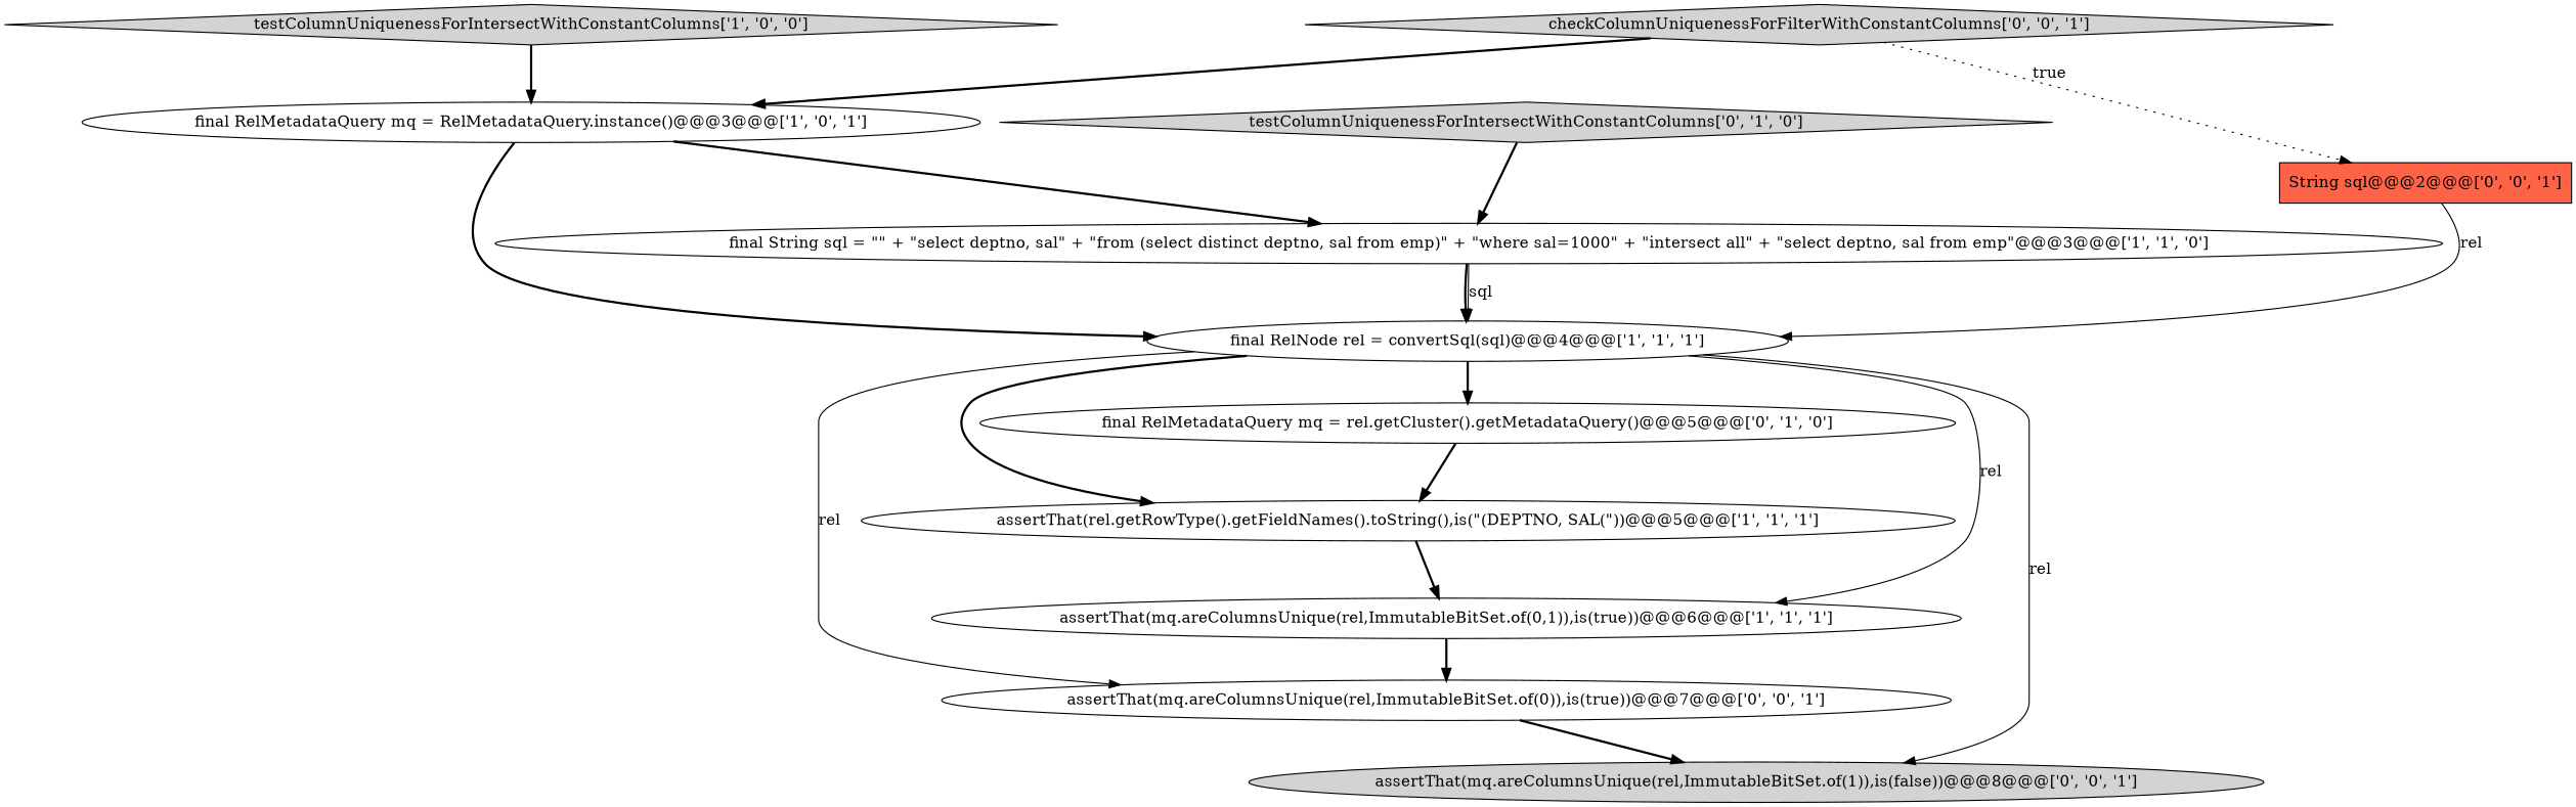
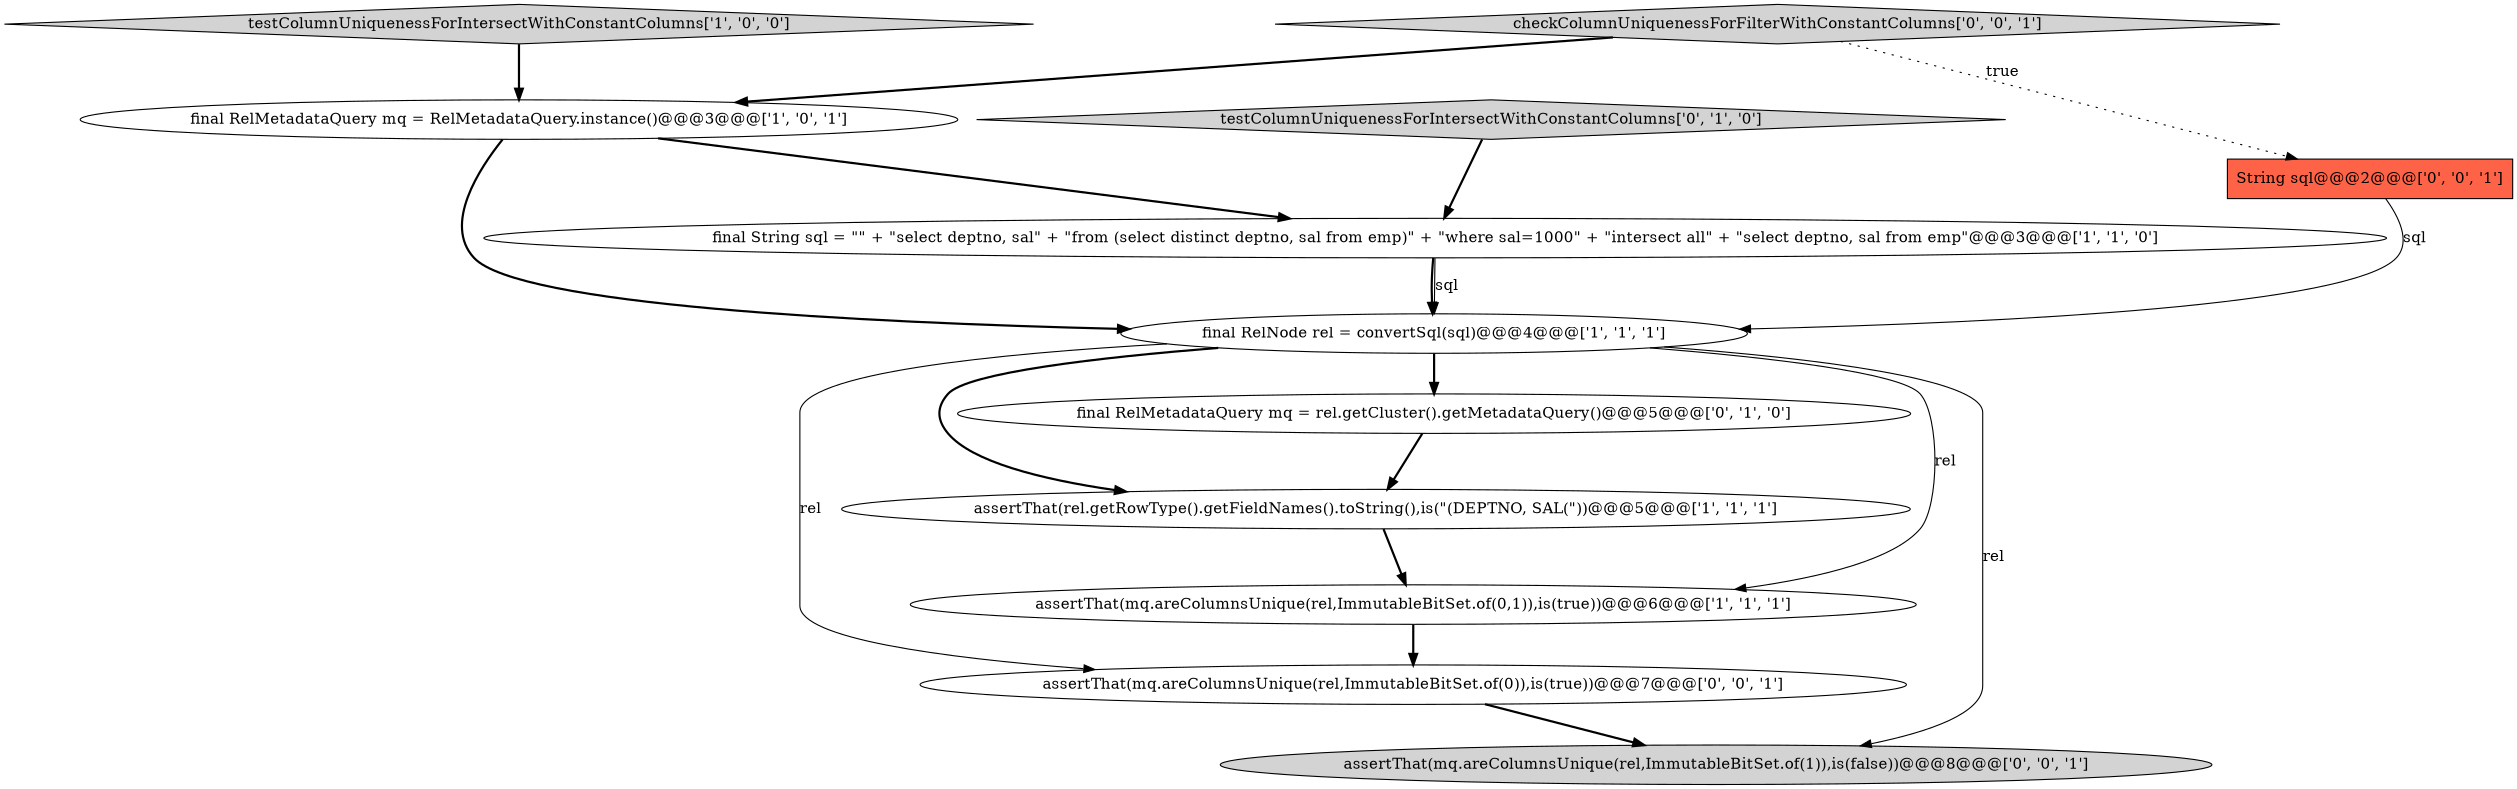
  digraph {
    node [fillcolor=white shape=ellipse style=filled]
    edge [style=bold]
    n1 [label="assertThat(rel.getRowType().getFieldNames().toString(),is(\"(DEPTNO, SAL(\"))@@@5@@@['1', '1', '1']"]
    n2 [label="assertThat(mq.areColumnsUnique(rel,ImmutableBitSet.of(0,1)),is(true))@@@6@@@['1', '1', '1']"]
    n3 [label="final RelMetadataQuery mq = rel.getCluster().getMetadataQuery()@@@5@@@['0', '1', '0']"]
    n4 [label="final String sql = \"\" + \"select deptno, sal\" + \"from (select distinct deptno, sal from emp)\" + \"where sal=1000\" + \"intersect all\" + \"select deptno, sal from emp\"@@@3@@@['1', '1', '0']"]
    n5 [label="final RelNode rel = convertSql(sql)@@@4@@@['1', '1', '1']"]
    n6 [label="assertThat(mq.areColumnsUnique(rel,ImmutableBitSet.of(0)),is(true))@@@7@@@['0', '0', '1']"]
    n7 [fillcolor=lightgray label="assertThat(mq.areColumnsUnique(rel,ImmutableBitSet.of(1)),is(false))@@@8@@@['0', '0', '1']"]
    n8 [fillcolor=lightgray label="checkColumnUniquenessForFilterWithConstantColumns['0', '0', '1']" shape=diamond]
    n9 [fillcolor=tomato label="String sql@@@2@@@['0', '0', '1']" shape=box]
    n10 [label="final RelMetadataQuery mq = RelMetadataQuery.instance()@@@3@@@['1', '0', '1']"]
    n11 [fillcolor=lightgray label="testColumnUniquenessForIntersectWithConstantColumns['1', '0', '0']" shape=diamond]
    n12 [fillcolor=lightgray label="testColumnUniquenessForIntersectWithConstantColumns['0', '1', '0']" shape=diamond]
    n1 -> n2
    n2 -> n6
    n3 -> n1
    n4 -> n5 [label=sql style=solid]
    n4 -> n5
    n5 -> n1
    n5 -> n2 [label=rel style=solid]
    n5 -> n3
    n5 -> n6 [label=rel style=solid]
    n5 -> n7 [label=rel style=solid]
    n6 -> n7
    n8 -> n9 [label=true style=dotted]
    n8 -> n10
-   n9 -> n5 [label=rel style=solid]
+   n9 -> n5 [label=sql style=solid]
    n10 -> n4
    n10 -> n5
    n11 -> n10
    n12 -> n4
  }
